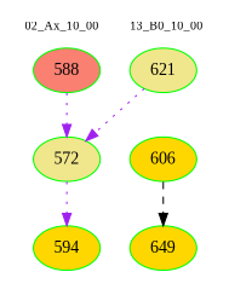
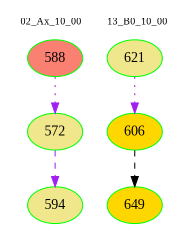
  digraph {
    fontname="Liberation Serif"
    node [color=green fillcolor=khaki fontname="Liberation Serif" style=filled]
    edge [color=purple fontname="Liberation Serif" style=dotted]
    n1 [fillcolor=salmon label=588]
    n2 [label=572]
-   n3 [fillcolor=gold label=594]
+   n3 [label=594]
    n4 [label=621]
    n5 [fillcolor=gold label=606]
    n6 [fillcolor=gold label=649]
    subgraph cluster_1 {
      color=white
      fontsize=10
      label="02_Ax_10_00"
      n1
      n2
      n3
    }
    subgraph cluster_2 {
      color=white
      fontsize=10
      label="13_B0_10_00"
      n4
      n5
      n6
    }
    n1 -> n2
-   n2 -> n3
-   n4 -> n2
+   n2 -> n3 [style=dashed]
+   n4 -> n5
    n5 -> n6 [color=black style=dashed]
  }
